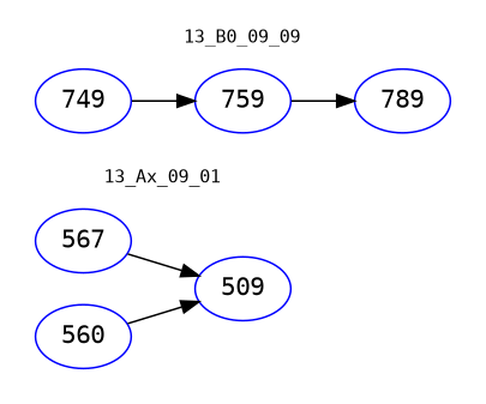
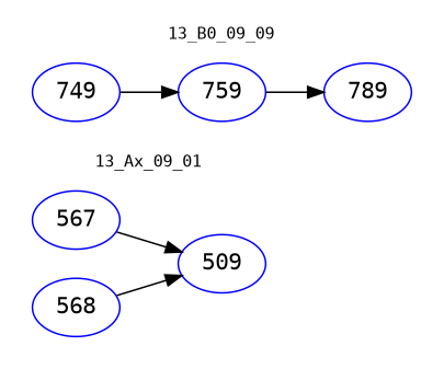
  digraph {
    fontname="DejaVu Sans Mono"
    rankdir=LR
    node [color=blue fontname="DejaVu Sans Mono"]
    edge [color=black fontname="DejaVu Sans Mono"]
    n1 [label=567]
-   n2 [label=560]
+   n2 [label=568]
    n3 [label=509]
    n4 [label=749]
    n5 [label=759]
    n6 [label=789]
    subgraph cluster_1 {
      color=white
      fontsize=10
      label="13_Ax_09_01"
      n1
      n2
      n3
    }
    subgraph cluster_2 {
      color=white
      fontsize=10
      label="13_B0_09_09"
      n4
      n5
      n6
    }
    n1 -> n3
    n2 -> n3
    n4 -> n5
    n5 -> n6
  }
